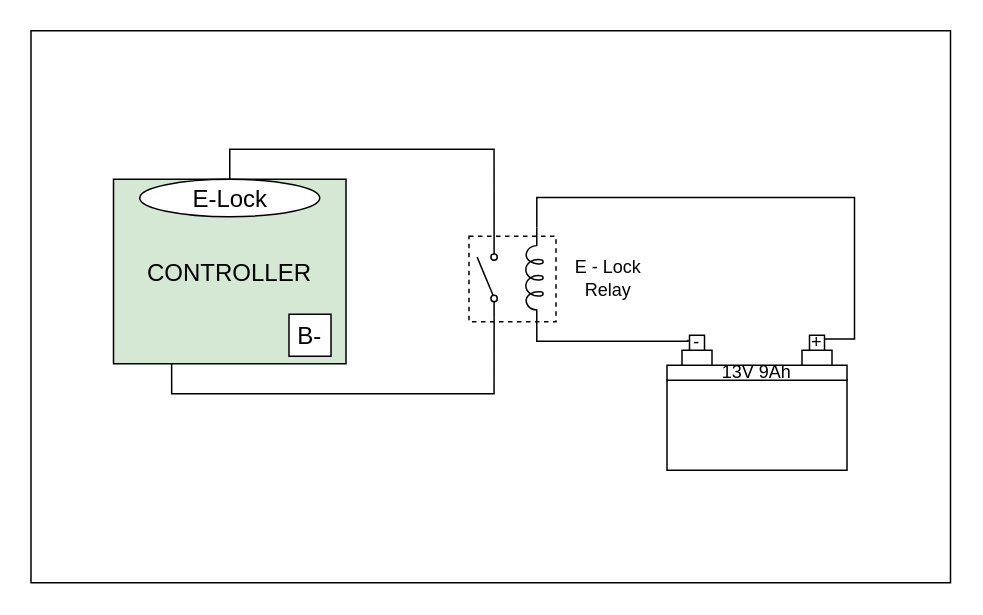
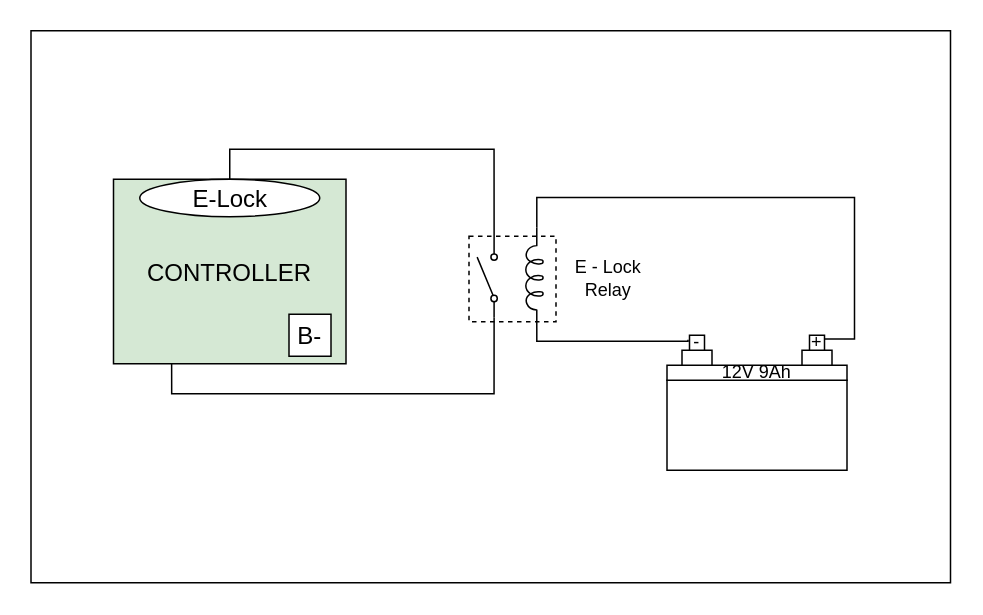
  <mxCell id="0" />
  <mxCell id="1" parent="0" />
  <mxCell id="2" style="edgeStyle=orthogonalEdgeStyle;rounded=0;orthogonalLoop=1;jettySize=auto;html=1;exitX=0.25;exitY=1;exitDx=0;exitDy=0;entryX=0;entryY=0.8;entryDx=0;entryDy=0;fontSize=12;startSize=8;endSize=8;endArrow=none;endFill=0;" edge="1" parent="1" source="3" target="8"><mxGeometry relative="1" as="geometry" /></mxCell>
  <mxCell id="3" value="CONTROLLER" style="rounded=0;whiteSpace=wrap;html=1;fontSize=16;fillColor=#d5e8d4;" vertex="1" parent="1"><mxGeometry x="75" y="119" width="155" height="123" as="geometry" /></mxCell>
  <mxCell id="4" value="E-Lock" style="ellipse;whiteSpace=wrap;html=1;fontSize=16;" vertex="1" parent="1"><mxGeometry x="92.5" y="119" width="120" height="25" as="geometry" /></mxCell>
  <mxCell id="5" value="" style="pointerEvents=1;verticalLabelPosition=bottom;shadow=0;dashed=0;align=center;html=1;verticalAlign=top;shape=mxgraph.electrical.inductors.inductor_5;fontSize=16;rotation=-90;" vertex="1" parent="1"><mxGeometry x="322" y="178.81" width="67" height="11.75" as="geometry" /></mxCell>
  <mxCell id="6" value="B-" style="whiteSpace=wrap;html=1;aspect=fixed;fontSize=16;" vertex="1" parent="1"><mxGeometry x="192" y="209" width="28" height="28" as="geometry" /></mxCell>
  <mxCell id="7" style="edgeStyle=orthogonalEdgeStyle;shape=connector;rounded=0;orthogonalLoop=1;jettySize=auto;html=1;exitX=1;exitY=0.8;exitDx=0;exitDy=0;entryX=0.5;entryY=0;entryDx=0;entryDy=0;labelBackgroundColor=default;strokeColor=default;align=center;verticalAlign=middle;fontFamily=Helvetica;fontSize=12;fontColor=default;endArrow=none;endFill=0;startSize=8;endSize=8;" edge="1" parent="1" source="8" target="4"><mxGeometry relative="1" as="geometry" /></mxCell>
  <mxCell id="8" value="" style="html=1;shape=mxgraph.electrical.electro-mechanical.singleSwitch;aspect=fixed;elSwitchState=off;rotation=-90;movable=1;resizable=1;rotatable=1;deletable=1;editable=1;locked=0;connectable=1;container=0;" vertex="1" parent="1"><mxGeometry x="298" y="177.62" width="53" height="14.13" as="geometry" /></mxCell>
  <mxCell id="9" value="" style="rounded=0;whiteSpace=wrap;html=1;movable=1;resizable=1;rotatable=1;deletable=1;editable=1;locked=0;connectable=1;container=0;" vertex="1" parent="1"><mxGeometry x="444" y="253" width="120" height="60" as="geometry" /></mxCell>
  <mxCell id="10" value="" style="whiteSpace=wrap;html=1;aspect=fixed;movable=1;resizable=1;rotatable=1;deletable=1;editable=1;locked=0;connectable=1;container=0;" vertex="1" parent="1"><mxGeometry x="454" y="233" width="20" height="20" as="geometry" /></mxCell>
  <mxCell id="11" value="" style="whiteSpace=wrap;html=1;aspect=fixed;movable=1;resizable=1;rotatable=1;deletable=1;editable=1;locked=0;connectable=1;container=0;" vertex="1" parent="1"><mxGeometry x="534" y="233" width="20" height="20" as="geometry" /></mxCell>
- <mxCell id="12" value="13V 9Ah" style="rounded=0;whiteSpace=wrap;html=1;movable=1;resizable=1;rotatable=1;deletable=1;editable=1;locked=0;connectable=1;container=0;" vertex="1" parent="1"><mxGeometry x="444" y="243" width="120" height="10" as="geometry" /></mxCell>
+ <mxCell id="12" value="12V 9Ah" style="rounded=0;whiteSpace=wrap;html=1;movable=1;resizable=1;rotatable=1;deletable=1;editable=1;locked=0;connectable=1;container=0;" vertex="1" parent="1"><mxGeometry x="444" y="243" width="120" height="10" as="geometry" /></mxCell>
  <mxCell id="13" value="-" style="rounded=0;whiteSpace=wrap;html=1;movable=1;resizable=1;rotatable=1;deletable=1;editable=1;locked=0;connectable=1;container=0;" vertex="1" parent="1"><mxGeometry x="459" y="223" width="10" height="10" as="geometry" /></mxCell>
  <mxCell id="14" value="+" style="rounded=0;whiteSpace=wrap;html=1;movable=1;resizable=1;rotatable=1;deletable=1;editable=1;locked=0;connectable=1;container=0;" vertex="1" parent="1"><mxGeometry x="539" y="223" width="10" height="10" as="geometry" /></mxCell>
  <mxCell id="15" value="" style="shape=image;html=1;verticalAlign=top;verticalLabelPosition=bottom;labelBackgroundColor=#ffffff;imageAspect=0;aspect=fixed;image=https://cdn3.iconfinder.com/data/icons/energy-and-power-glyph-24-px/24/Bolt_flashlight_lightning_power_thunder-128.png;movable=1;resizable=1;rotatable=1;deletable=1;editable=1;locked=0;connectable=1;container=0;" vertex="1" parent="1"><mxGeometry x="484" y="263" width="40" height="40" as="geometry" /></mxCell>
  <mxCell id="16" style="edgeStyle=orthogonalEdgeStyle;shape=connector;rounded=0;orthogonalLoop=1;jettySize=auto;html=1;entryX=0;entryY=0.645;entryDx=0;entryDy=0;entryPerimeter=0;labelBackgroundColor=default;strokeColor=default;align=center;verticalAlign=middle;fontFamily=Helvetica;fontSize=12;fontColor=default;endArrow=none;endFill=0;startSize=8;endSize=8;" edge="1" parent="1" target="5"><mxGeometry relative="1" as="geometry"><mxPoint x="458" y="226" as="sourcePoint" /><Array as="points"><mxPoint x="458" y="227" /><mxPoint x="357" y="227" /></Array></mxGeometry></mxCell>
  <mxCell id="17" style="edgeStyle=orthogonalEdgeStyle;shape=connector;rounded=0;orthogonalLoop=1;jettySize=auto;html=1;exitX=1;exitY=0.25;exitDx=0;exitDy=0;entryX=1;entryY=0.645;entryDx=0;entryDy=0;entryPerimeter=0;labelBackgroundColor=default;strokeColor=default;align=center;verticalAlign=middle;fontFamily=Helvetica;fontSize=12;fontColor=default;endArrow=none;endFill=0;startSize=8;endSize=8;" edge="1" parent="1" source="14" target="5"><mxGeometry relative="1" as="geometry" /></mxCell>
  <mxCell id="18" value="" style="rounded=0;whiteSpace=wrap;html=1;fontFamily=Helvetica;fontSize=12;fontColor=default;fillColor=none;dashed=1;" vertex="1" parent="1"><mxGeometry x="312" y="157" width="58" height="57" as="geometry" /></mxCell>
  <mxCell id="19" value="E - Lock Relay" style="text;html=1;strokeColor=none;fillColor=none;align=center;verticalAlign=middle;whiteSpace=wrap;rounded=0;fontSize=12;fontFamily=Helvetica;fontColor=default;" vertex="1" parent="1"><mxGeometry x="375" y="169.68" width="60" height="30" as="geometry" /></mxCell>
  <mxCell id="20" value="" style="rounded=0;whiteSpace=wrap;html=1;fontFamily=Helvetica;fontSize=12;fontColor=default;fillColor=none;" vertex="1" parent="1"><mxGeometry x="20" y="20" width="613" height="368" as="geometry" /></mxCell>
